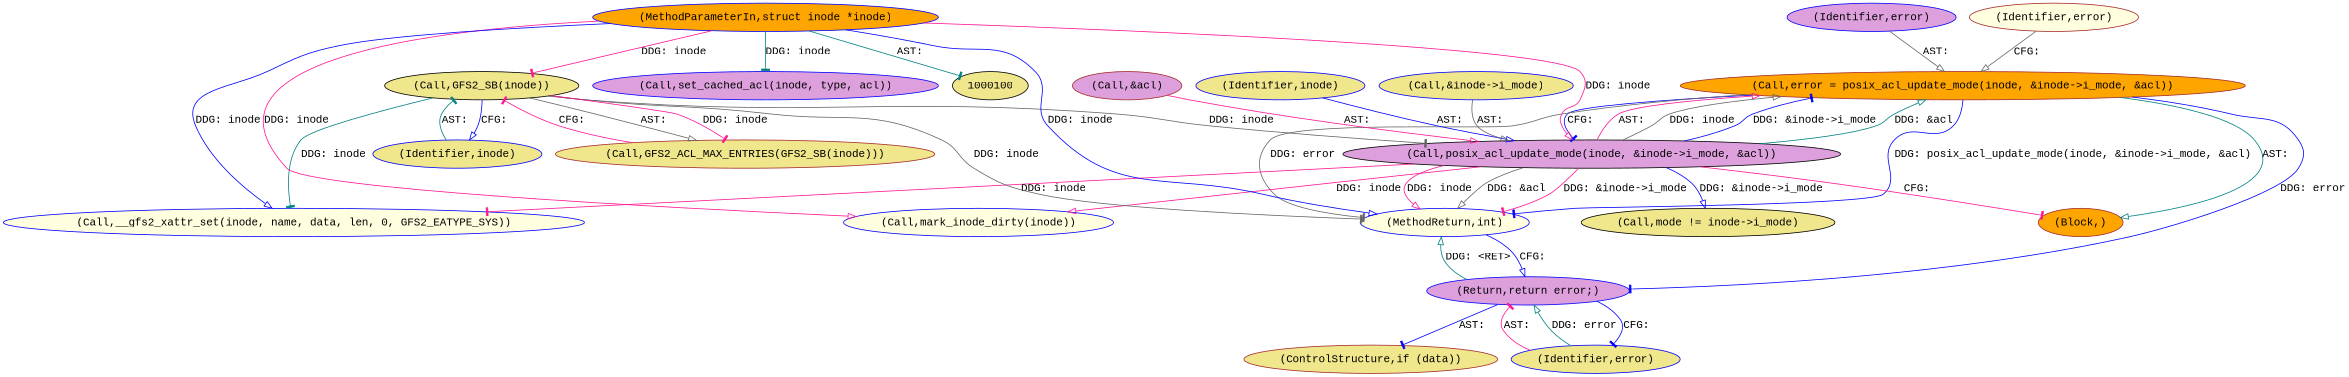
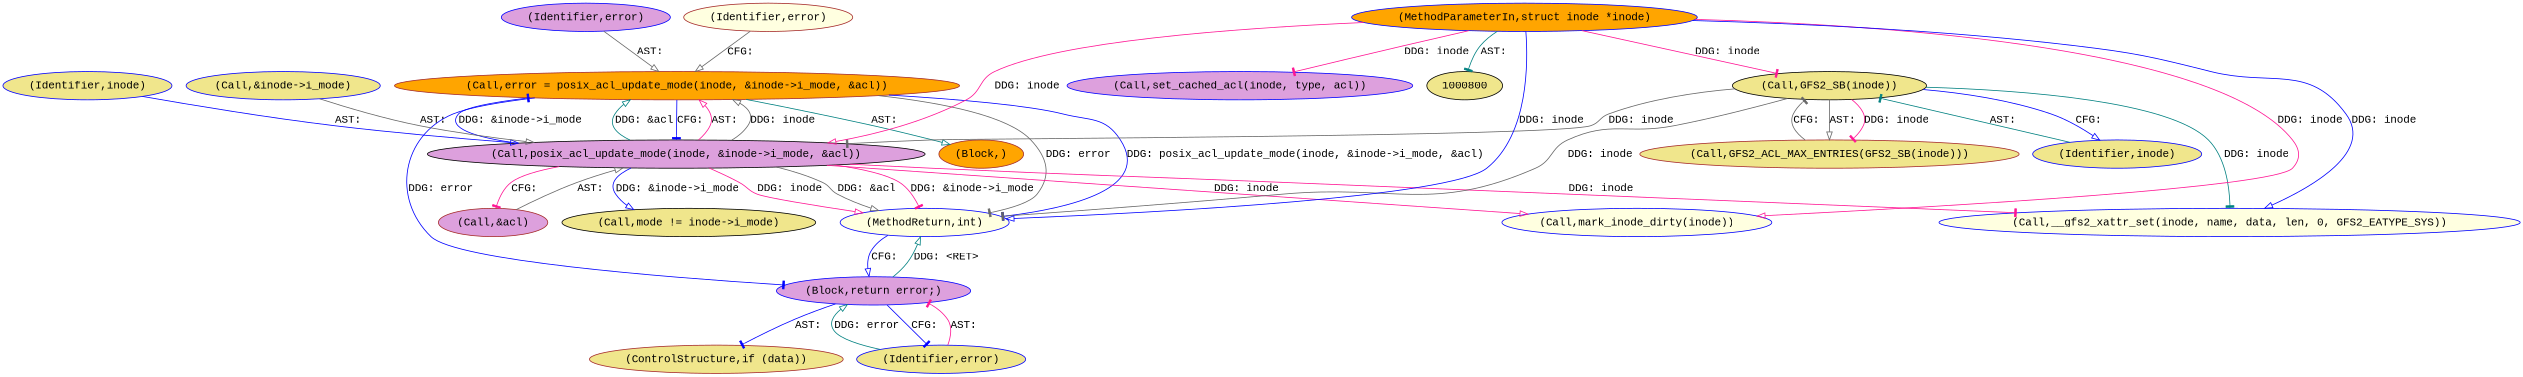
  digraph {
    fontname="Liberation Mono"
    node [color=blue fillcolor=khaki fontname="Liberation Mono" style=filled]
    edge [arrowhead=onormal color=deeppink fontname="Liberation Mono"]
    n1 [color=brown fillcolor=orange label="(Call,error = posix_acl_update_mode(inode, &inode->i_mode, &acl))"]
    n2 [color=black fillcolor=plum label="(Call,posix_acl_update_mode(inode, &inode->i_mode, &acl))"]
-   n3 [fillcolor=plum label="(Return,return error;)"]
+   n3 [fillcolor=plum label="(Block,return error;)"]
    n4 [color=brown fillcolor=orange label="(Block,)"]
    n5 [fillcolor=lightyellow label="(MethodReturn,int)"]
    n6 [color=brown fillcolor=plum label="(Call,&acl)"]
    n7 [fillcolor=lightyellow label="(Call,mark_inode_dirty(inode))"]
    n8 [color=black label="(Call,mode != inode->i_mode)"]
    n9 [fillcolor=lightyellow label="(Call,__gfs2_xattr_set(inode, name, data, len, 0, GFS2_EATYPE_SYS))"]
    n10 [color=brown label="(ControlStructure,if (data))"]
    n11 [label="(Identifier,error)"]
    n12 [color=black label="(Call,GFS2_SB(inode))"]
    n13 [color=brown label="(Call,GFS2_ACL_MAX_ENTRIES(GFS2_SB(inode)))"]
    n14 [label="(Identifier,inode)"]
    n15 [fillcolor=orange label="(MethodParameterIn,struct inode *inode)"]
    n16 [fillcolor=plum label="(Call,set_cached_acl(inode, type, acl))"]
-   1000100 [color=black]
+   1000100 [color=black label=1000800]
    n18 [fillcolor=plum label="(Identifier,error)"]
    n19 [label="(Identifier,inode)"]
    n20 [label="(Call,&inode->i_mode)"]
    n21 [color=brown fillcolor=lightyellow label="(Identifier,error)"]
    n1 -> n2 [arrowhead=tee color=blue label="CFG: "]
    n1 -> n3 [arrowhead=tee color=blue label="DDG: error"]
    n1 -> n4 [color=teal label="AST: "]
    n1 -> n5 [arrowhead=tee color=blue label="DDG: posix_acl_update_mode(inode, &inode->i_mode, &acl)"]
    n1 -> n5 [arrowhead=tee color=gray40 label="DDG: error"]
    n2 -> n1 [label="AST: "]
    n2 -> n1 [color=gray40 label="DDG: inode"]
    n2 -> n1 [arrowhead=tee color=blue label="DDG: &inode->i_mode"]
    n2 -> n1 [color=teal label="DDG: &acl"]
    n2 -> n5 [arrowhead=tee label="DDG: &inode->i_mode"]
    n2 -> n5 [label="DDG: inode"]
    n2 -> n5 [color=gray40 label="DDG: &acl"]
-   n2 -> n4 [arrowhead=tee label="CFG: "]
+   n2 -> n6 [arrowhead=tee label="CFG: "]
    n2 -> n7 [label="DDG: inode"]
    n2 -> n8 [color=blue label="DDG: &inode->i_mode"]
    n2 -> n9 [arrowhead=tee label="DDG: inode"]
    n3 -> n5 [color=teal label="DDG: <RET>"]
    n3 -> n10 [arrowhead=tee color=blue label="AST: "]
    n3 -> n11 [arrowhead=tee color=blue label="CFG: "]
    n5 -> n3 [color=blue label="CFG: "]
-   n6 -> n2 [label="AST: "]
+   n6 -> n2 [color=gray40 label="AST: "]
    n11 -> n3 [arrowhead=tee label="AST: "]
    n11 -> n3 [color=teal label="DDG: error"]
    n12 -> n2 [arrowhead=tee color=gray40 label="DDG: inode"]
    n12 -> n5 [arrowhead=tee color=gray40 label="DDG: inode"]
    n12 -> n9 [arrowhead=tee color=teal label="DDG: inode"]
    n12 -> n13 [color=gray40 label="AST: "]
    n12 -> n13 [arrowhead=tee label="DDG: inode"]
    n12 -> n14 [color=blue label="CFG: "]
-   n13 -> n12 [arrowhead=tee label="CFG: "]
+   n13 -> n12 [arrowhead=tee color=gray40 label="CFG: "]
    n14 -> n12 [arrowhead=tee color=teal label="AST: "]
    n15 -> n2 [label="DDG: inode"]
    n15 -> n5 [color=blue label="DDG: inode"]
    n15 -> n7 [label="DDG: inode"]
    n15 -> n9 [color=blue label="DDG: inode"]
    n15 -> n12 [arrowhead=tee label="DDG: inode"]
-   n15 -> n16 [arrowhead=tee color=teal label="DDG: inode"]
+   n15 -> n16 [arrowhead=tee label="DDG: inode"]
    n15 -> 1000100 [arrowhead=tee color=teal label="AST: "]
    n18 -> n1 [color=gray40 label="AST: "]
    n19 -> n2 [color=blue label="AST: "]
    n20 -> n2 [color=gray40 label="AST: "]
    n21 -> n1 [color=gray40 label="CFG: "]
  }
